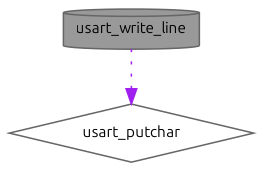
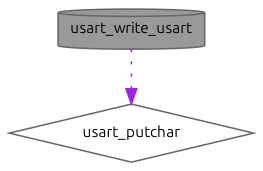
  digraph {
    rankdir=TB
    fontname=Ubuntu
    node [fontname=Ubuntu fontsize=10 style=filled]
-   n1 [color=gray40 fillcolor=grey60 fontcolor=black height=0.2 label=usart_write_line shape=cylinder width=0.4]
+   n1 [color=gray40 fillcolor=grey60 fontcolor=black height=0.2 label=usart_write_usart shape=cylinder width=0.4]
    n2 [color=grey40 fillcolor=white height=0.2 label=usart_putchar shape=diamond width=0.4]
    n1 -> n2 [color=purple fontname=Ubuntu fontsize=10 labelfontname=FreeSans labelfontsize=10 style=dotted arrowhead=normal]
  }
